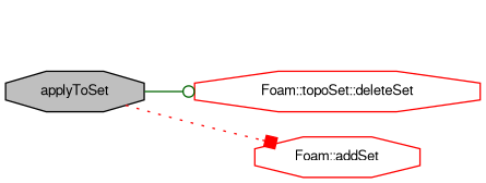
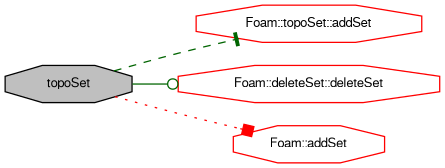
  digraph {
    rankdir=LR
    node [color=red fontname=FreeSans fontsize=10 shape=octagon]
    edge [color=darkgreen fontname=FreeSans fontsize=10 labelfontname=FreeSans labelfontsize=10]
-   n1 [color=black fillcolor=grey75 fontcolor=black height=0.2 label=applyToSet style=filled width=0.4]
-   n3 [height=0.2 label="Foam::topoSet::deleteSet" width=0.4]
+   n1 [color=black fillcolor=grey75 fontcolor=black height=0.2 label=topoSet style=filled width=0.4]
+   n2 [height=0.2 label="Foam::topoSet::addSet" width=0.4]
+   n3 [height=0.2 label="Foam::deleteSet::deleteSet" width=0.4]
    n4 [height=0.2 label="Foam::addSet" width=0.4]
+   n1 -> n2 [arrowhead=tee style=dashed]
    n1 -> n3 [arrowhead=odot style=solid]
    n1 -> n4 [arrowhead=box color=red style=dotted]
  }
